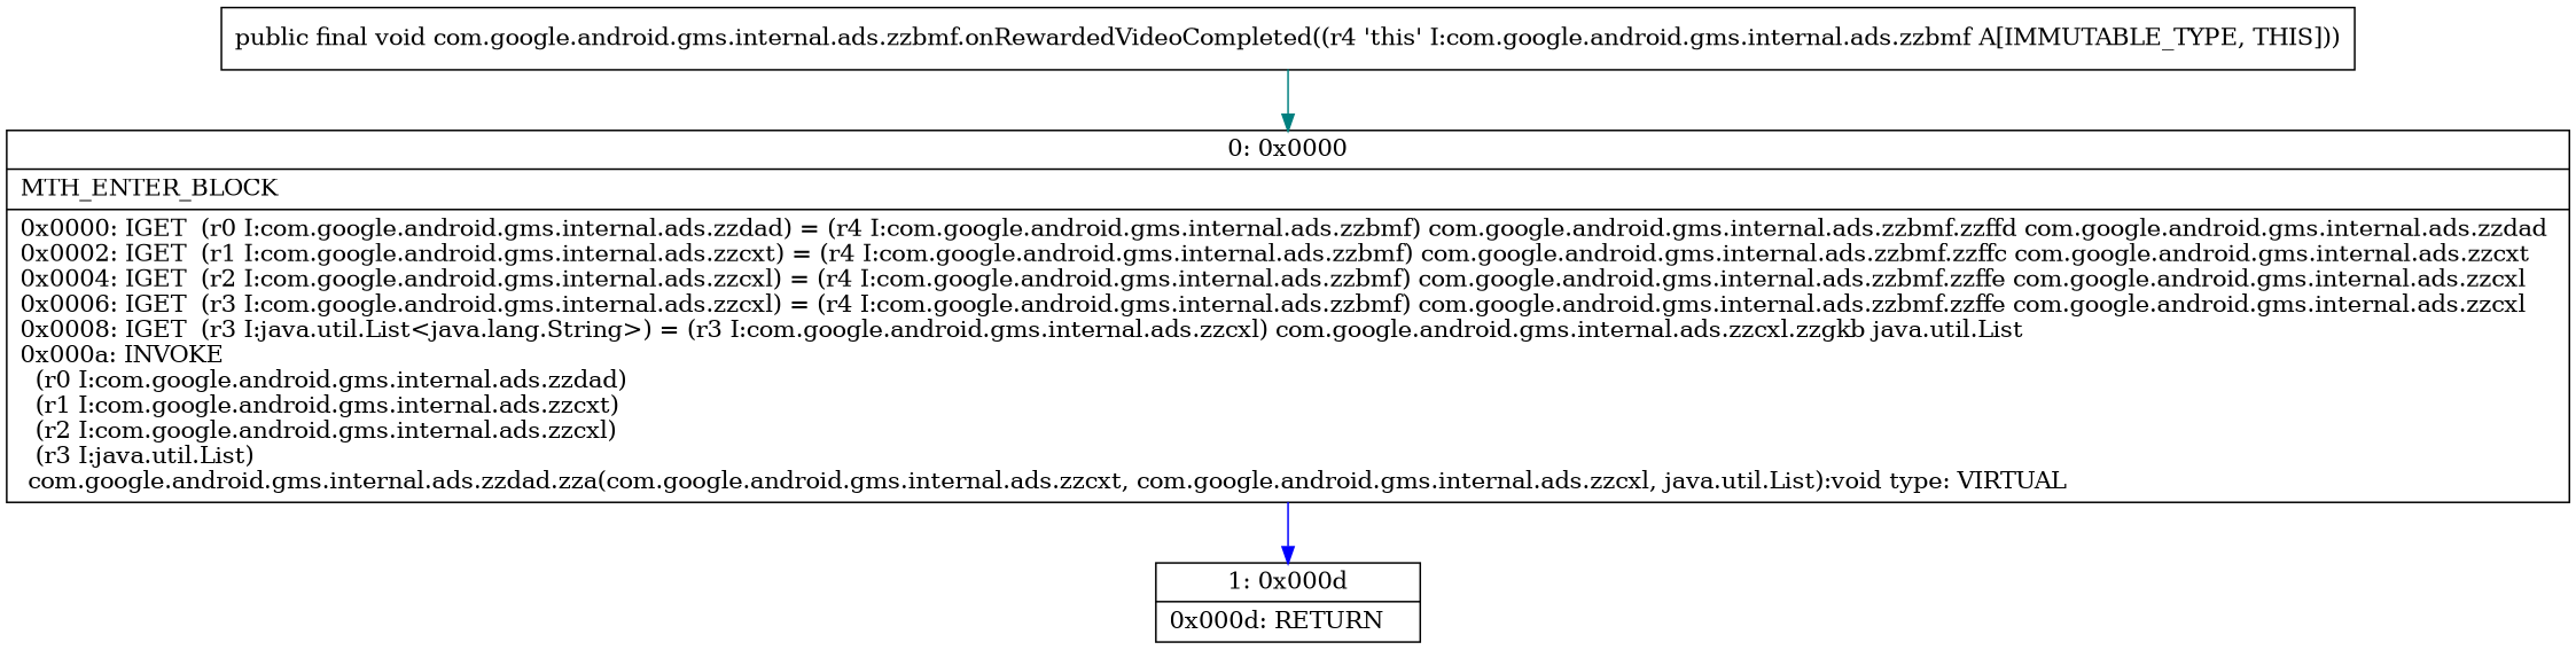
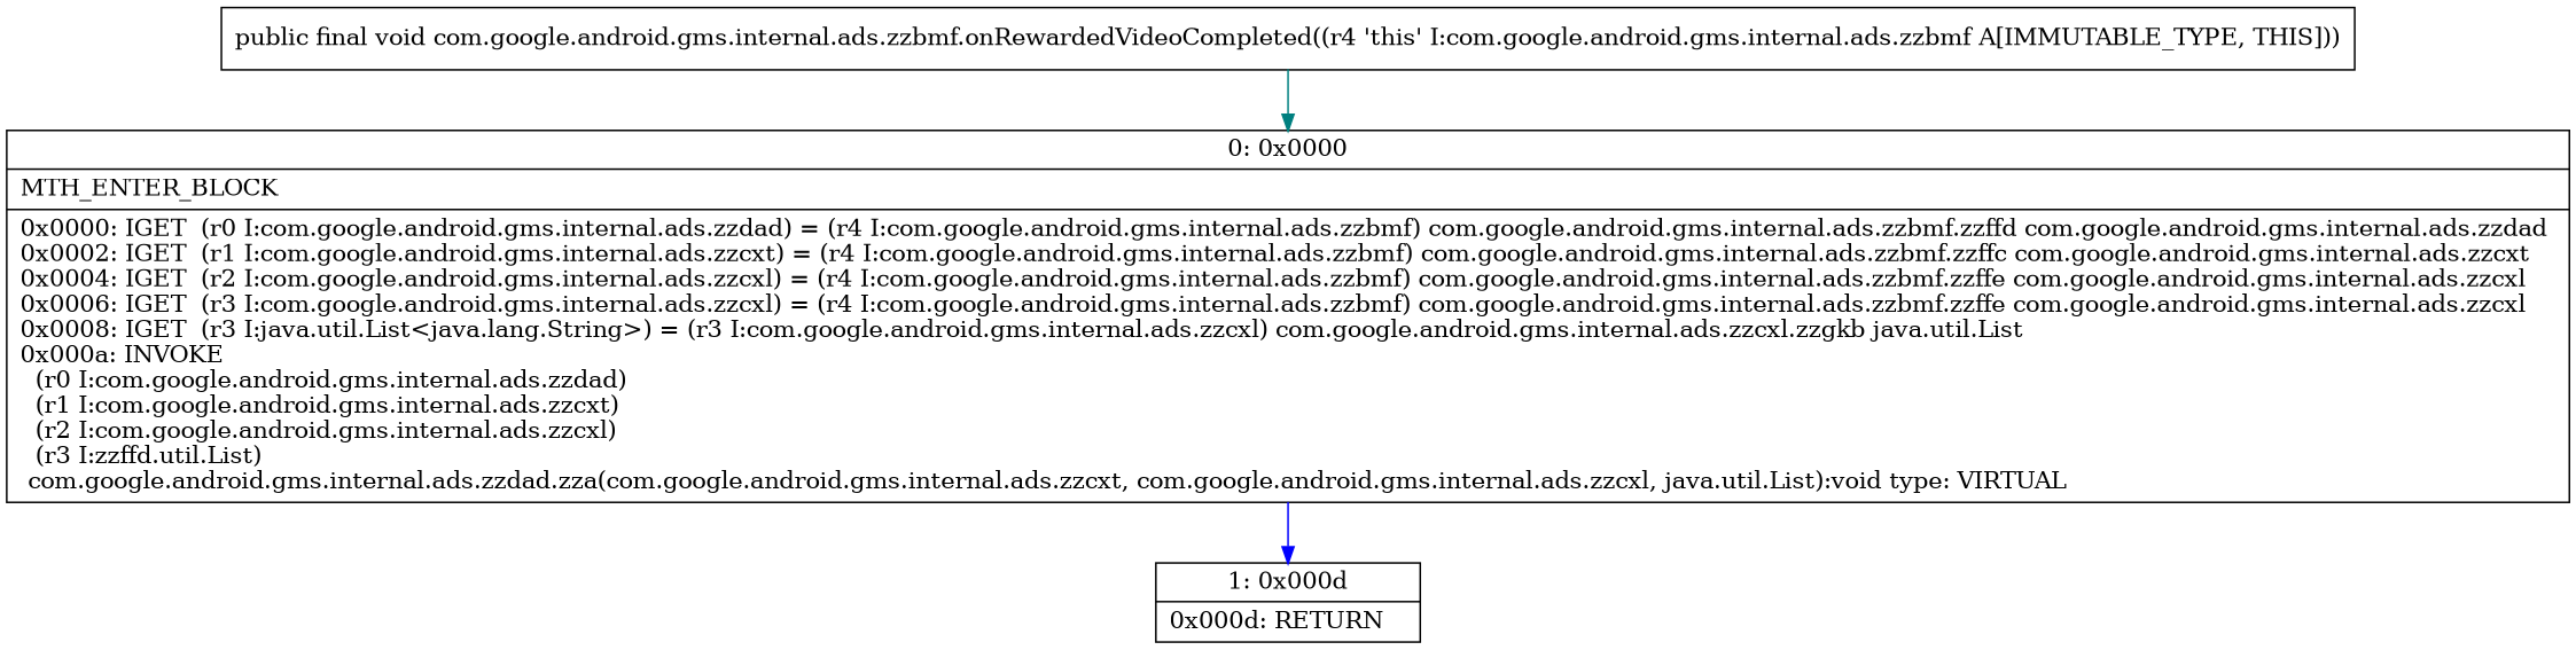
  digraph {
    node [shape=record]
-   n1 [label="{0\:\ 0x0000|MTH_ENTER_BLOCK\l|0x0000: IGET  (r0 I:com.google.android.gms.internal.ads.zzdad) = (r4 I:com.google.android.gms.internal.ads.zzbmf) com.google.android.gms.internal.ads.zzbmf.zzffd com.google.android.gms.internal.ads.zzdad \l0x0002: IGET  (r1 I:com.google.android.gms.internal.ads.zzcxt) = (r4 I:com.google.android.gms.internal.ads.zzbmf) com.google.android.gms.internal.ads.zzbmf.zzffc com.google.android.gms.internal.ads.zzcxt \l0x0004: IGET  (r2 I:com.google.android.gms.internal.ads.zzcxl) = (r4 I:com.google.android.gms.internal.ads.zzbmf) com.google.android.gms.internal.ads.zzbmf.zzffe com.google.android.gms.internal.ads.zzcxl \l0x0006: IGET  (r3 I:com.google.android.gms.internal.ads.zzcxl) = (r4 I:com.google.android.gms.internal.ads.zzbmf) com.google.android.gms.internal.ads.zzbmf.zzffe com.google.android.gms.internal.ads.zzcxl \l0x0008: IGET  (r3 I:java.util.List\<java.lang.String\>) = (r3 I:com.google.android.gms.internal.ads.zzcxl) com.google.android.gms.internal.ads.zzcxl.zzgkb java.util.List \l0x000a: INVOKE  \l  (r0 I:com.google.android.gms.internal.ads.zzdad)\l  (r1 I:com.google.android.gms.internal.ads.zzcxt)\l  (r2 I:com.google.android.gms.internal.ads.zzcxl)\l  (r3 I:java.util.List)\l com.google.android.gms.internal.ads.zzdad.zza(com.google.android.gms.internal.ads.zzcxt, com.google.android.gms.internal.ads.zzcxl, java.util.List):void type: VIRTUAL \l}"]
+   n1 [label="{0\:\ 0x0000|MTH_ENTER_BLOCK\l|0x0000: IGET  (r0 I:com.google.android.gms.internal.ads.zzdad) = (r4 I:com.google.android.gms.internal.ads.zzbmf) com.google.android.gms.internal.ads.zzbmf.zzffd com.google.android.gms.internal.ads.zzdad \l0x0002: IGET  (r1 I:com.google.android.gms.internal.ads.zzcxt) = (r4 I:com.google.android.gms.internal.ads.zzbmf) com.google.android.gms.internal.ads.zzbmf.zzffc com.google.android.gms.internal.ads.zzcxt \l0x0004: IGET  (r2 I:com.google.android.gms.internal.ads.zzcxl) = (r4 I:com.google.android.gms.internal.ads.zzbmf) com.google.android.gms.internal.ads.zzbmf.zzffe com.google.android.gms.internal.ads.zzcxl \l0x0006: IGET  (r3 I:com.google.android.gms.internal.ads.zzcxl) = (r4 I:com.google.android.gms.internal.ads.zzbmf) com.google.android.gms.internal.ads.zzbmf.zzffe com.google.android.gms.internal.ads.zzcxl \l0x0008: IGET  (r3 I:java.util.List\<java.lang.String\>) = (r3 I:com.google.android.gms.internal.ads.zzcxl) com.google.android.gms.internal.ads.zzcxl.zzgkb java.util.List \l0x000a: INVOKE  \l  (r0 I:com.google.android.gms.internal.ads.zzdad)\l  (r1 I:com.google.android.gms.internal.ads.zzcxt)\l  (r2 I:com.google.android.gms.internal.ads.zzcxl)\l  (r3 I:zzffd.util.List)\l com.google.android.gms.internal.ads.zzdad.zza(com.google.android.gms.internal.ads.zzcxt, com.google.android.gms.internal.ads.zzcxl, java.util.List):void type: VIRTUAL \l}"]
    n2 [label="{1\:\ 0x000d|0x000d: RETURN   \l}"]
    n3 [label="{public final void com.google.android.gms.internal.ads.zzbmf.onRewardedVideoCompleted((r4 'this' I:com.google.android.gms.internal.ads.zzbmf A[IMMUTABLE_TYPE, THIS])) }"]
    n1 -> n2 [color=blue]
    n3 -> n1 [color=teal]
  }
